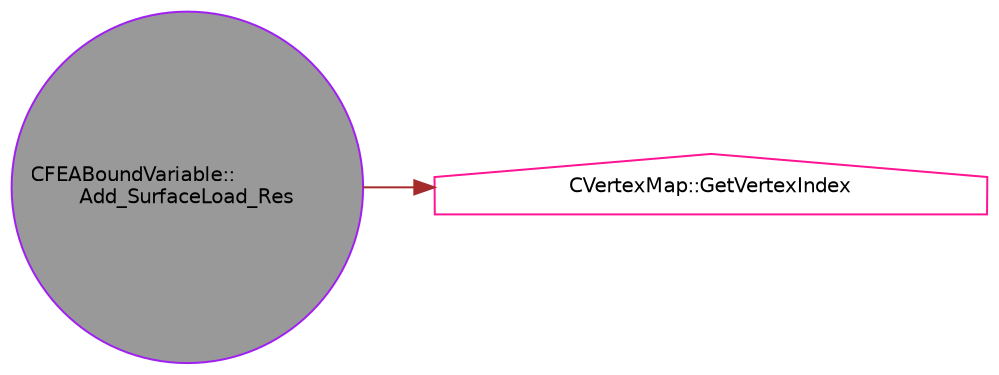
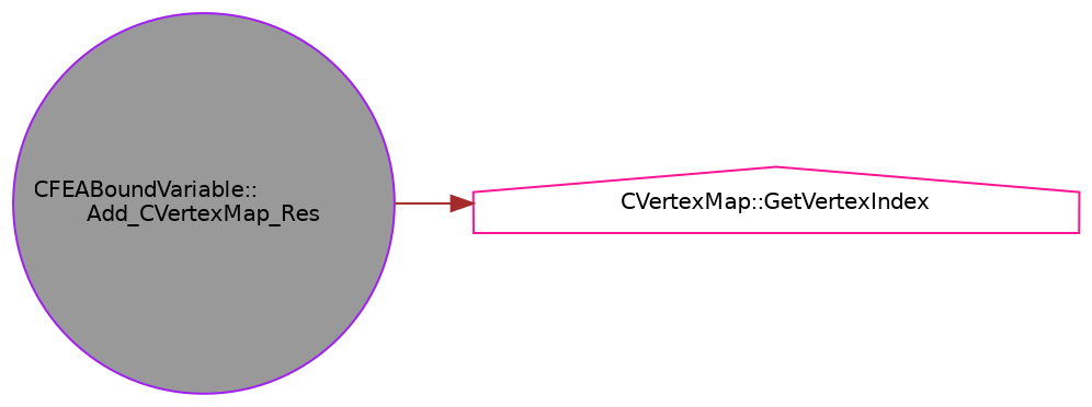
  digraph {
    rankdir=LR
    node [fontname=Helvetica fontsize=10 style=filled]
-   n1 [color=purple fillcolor=grey60 fontcolor=black height=0.2 label="CFEABoundVariable::\lAdd_SurfaceLoad_Res" shape=circle width=0.4]
+   n1 [color=purple fillcolor=grey60 fontcolor=black height=0.2 label="CFEABoundVariable::\lAdd_CVertexMap_Res" shape=circle width=0.4]
    n2 [color=deeppink fillcolor=white height=0.2 label="CVertexMap::GetVertexIndex" shape=house width=0.4]
    n1 -> n2 [color=brown fontname=Helvetica fontsize=10 labelfontname=Helvetica labelfontsize=10 style=solid arrowhead=normal]
  }
